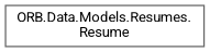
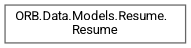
  digraph {
    rankdir=LR
    fontname=Roboto
-   n1 [color=grey40 fillcolor=white fontname=Roboto fontsize=10 height=0.2 label="ORB.Data.Models.Resumes.\lResume" shape=box style=filled width=0.4]
+   n1 [color=grey40 fillcolor=white fontname=Roboto fontsize=10 height=0.2 label="ORB.Data.Models.Resume.\lResume" shape=box style=filled width=0.4]
  }
